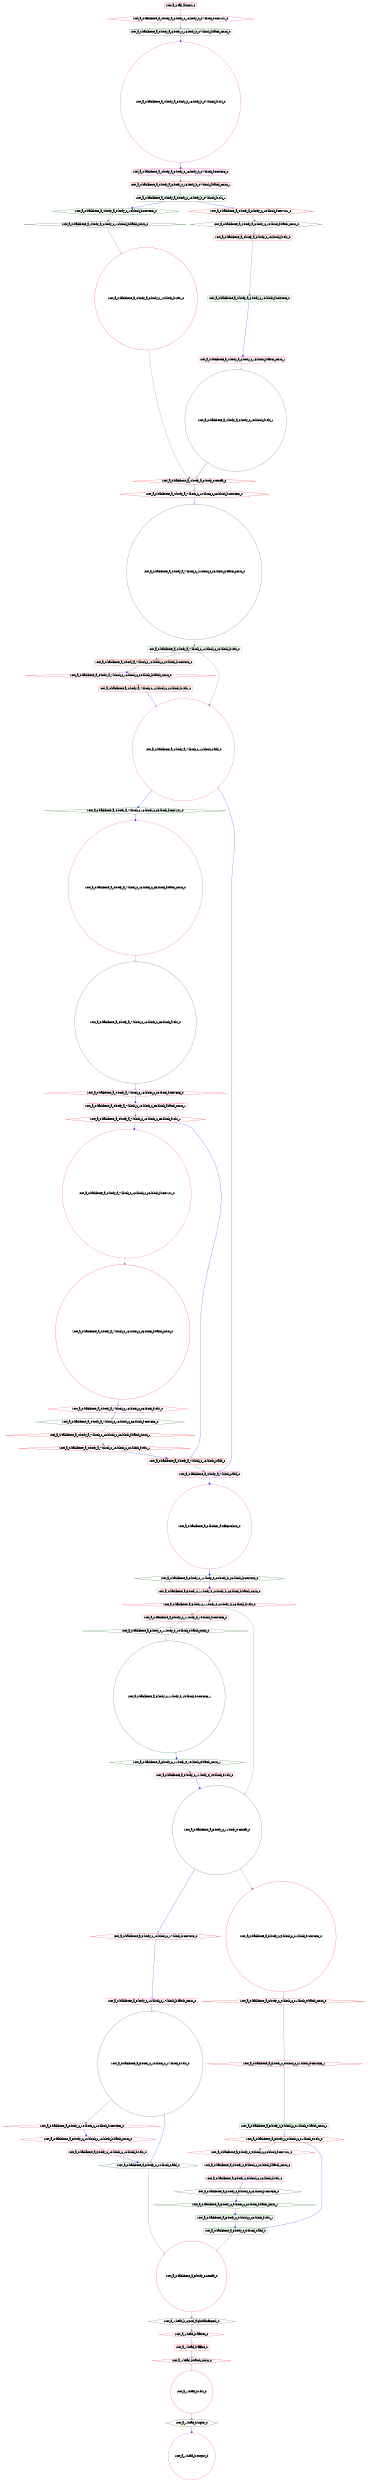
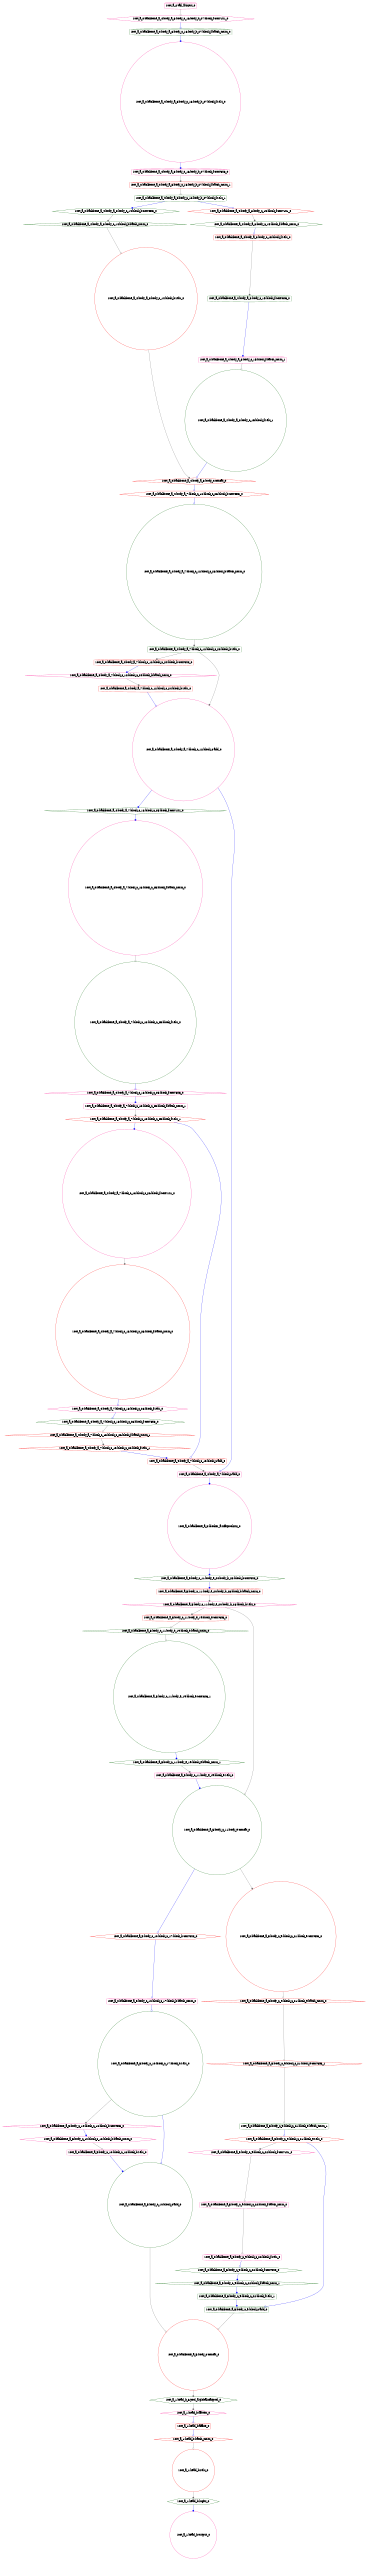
  digraph {
    node [color=darkgreen shape=cylinder]
    edge [arrowhead=dot color=blue]
    "root_a_2/tail_a/input_0" [color=deeppink]
    "root_a_0/backbone_a_4/body_a_8/body_c_16/body_b_27/block_f/conv1x1_0" [color=deeppink shape=hexagon]
    "root_a_0/backbone_a_4/body_a_8/body_c_16/body_b_27/block_f/batch_norm_0"
    "root_a_0/backbone_a_4/body_a_8/body_c_16/body_b_27/block_f/relu_0" [color=deeppink shape=circle]
    "root_a_0/backbone_a_4/body_a_8/body_c_16/body_b_27/block_f/conv3x3_0" [color=deeppink]
    "root_a_0/backbone_a_4/body_a_8/body_c_16/body_b_27/block_f/batch_norm_1" [color=red]
    "root_a_0/backbone_a_4/body_a_8/body_c_16/body_b_27/block_f/relu_1"
    "root_a_0/backbone_a_4/body_a_8/body_c_14/block_b/conv3x3_0" [shape=hexagon]
    "root_a_0/backbone_a_4/body_a_8/body_c_15/block_f/conv1x1_0" [color=red shape=hexagon]
    "root_a_0/backbone_a_4/body_a_8/body_c_14/block_b/batch_norm_0" [shape=diamond]
    "root_a_0/backbone_a_4/body_a_8/body_c_15/block_f/batch_norm_0" [shape=hexagon]
    "root_a_0/backbone_a_4/body_a_8/body_c_14/block_b/relu_0" [color=red shape=circle]
    "root_a_0/backbone_a_4/body_a_8/body_c/concat_0" [color=red shape=diamond]
    "root_a_0/backbone_a_4/body_a_7/block_c_12/block_c_23/block_b/conv3x3_0" [color=red shape=hexagon]
    "root_a_0/backbone_a_4/body_a_8/body_c_15/block_f/relu_0" [color=red]
    "root_a_0/backbone_a_4/body_a_8/body_c_15/block_f/conv3x3_0"
    "root_a_0/backbone_a_4/body_a_8/body_c_15/block_f/batch_norm_1" [color=deeppink]
    "root_a_0/backbone_a_4/body_a_8/body_c_15/block_f/relu_1" [shape=circle]
    "root_a_0/backbone_a_4/body_a_7/block_c_12/block_c_23/block_b/batch_norm_0" [shape=circle]
    "root_a_0/backbone_a_4/body_a_7/block_c_12/block_c_23/block_b/relu_0"
    "root_a_0/backbone_a_4/body_a_7/block_c_12/block_c_24/block_b/conv3x3_0" [color=red]
    "root_a_0/backbone_a_4/body_a_7/block_c_12/block_c/add_0" [color=deeppink shape=circle]
    "root_a_0/backbone_a_4/body_a_7/block_c_12/block_c_24/block_b/batch_norm_0" [color=deeppink shape=diamond]
    "root_a_0/backbone_a_4/body_a_7/block_c_13/block_c_25/block_f/conv1x1_0" [shape=diamond]
    "root_a_0/backbone_a_4/body_a_7/block_c/add_0" [color=deeppink]
    "root_a_0/backbone_a_4/body_a_7/block_c_12/block_c_24/block_b/relu_0" [color=red]
    "root_a_0/backbone_a_4/body_a_7/block_c_13/block_c_25/block_f/batch_norm_0" [color=deeppink shape=circle]
    "root_a_0/backbone_a_3/blocksr_a/maxpool2x2_0" [color=deeppink shape=circle]
    "root_a_0/backbone_a_4/body_a_7/block_c_13/block_c_25/block_f/relu_0" [shape=circle]
    "root_a_0/backbone_a_4/body_a_7/block_c_13/block_c_25/block_f/conv3x3_0" [color=deeppink shape=diamond]
    "root_a_0/backbone_a_4/body_a_7/block_c_13/block_c_25/block_f/batch_norm_1" [color=deeppink]
    "root_a_0/backbone_a_4/body_a_7/block_c_13/block_c_25/block_f/relu_1" [color=red shape=hexagon]
    "root_a_0/backbone_a_4/body_a_7/block_c_13/block_c_26/block_f/conv1x1_0" [color=deeppink shape=circle]
    "root_a_0/backbone_a_4/body_a_7/block_c_13/block_c/add_0" [color=red]
    "root_a_0/backbone_a_4/body_a_7/block_c_13/block_c_26/block_f/batch_norm_0" [color=red shape=circle]
    "root_a_0/backbone_a_4/body_a_7/block_c_13/block_c_26/block_f/relu_0" [color=deeppink shape=hexagon]
    "root_a_0/backbone_a_4/body_a_7/block_c_13/block_c_26/block_f/conv3x3_0" [shape=hexagon]
    "root_a_0/backbone_a_4/body_a_7/block_c_13/block_c_26/block_f/batch_norm_1" [color=red shape=diamond]
    "root_a_0/backbone_a_4/body_a_7/block_c_13/block_c_26/block_f/relu_1" [color=red shape=diamond]
    "root_a_0/backbone_a_5/body_c_11/body_e_20/body_b_28/block_b/conv3x3_0" [shape=hexagon]
    "root_a_0/backbone_a_5/body_c_11/body_e_20/body_b_28/block_b/batch_norm_0" [color=red]
    "root_a_0/backbone_a_5/body_c_11/body_e_20/body_b_28/block_b/relu_0" [color=deeppink shape=diamond]
    "root_a_0/backbone_a_5/body_c_11/body_e_19/block_e/conv3x3_0" [color=red]
    "root_a_0/backbone_a_5/body_c_11/body_e/concat_0" [shape=circle]
    "root_a_0/backbone_a_5/body_c_11/body_e_19/block_e/batch_norm_0" [shape=diamond]
    "root_a_0/backbone_a_5/body_c_10/block_c_17/block_b/conv3x3_0" [color=red shape=hexagon]
    "root_a_0/backbone_a_5/body_c_9/block_c_21/block_e/conv3x3_0" [color=red shape=circle]
    "root_a_0/backbone_a_5/body_c_11/body_e_19/block_e/conv3x3_1" [shape=circle]
    "root_a_0/backbone_a_5/body_c_11/body_e_19/block_e/batch_norm_1" [shape=hexagon]
    "root_a_0/backbone_a_5/body_c_11/body_e_19/block_e/relu_0" [color=deeppink]
    "root_a_0/backbone_a_5/body_c_10/block_c_17/block_b/batch_norm_0" [color=deeppink]
    "root_a_0/backbone_a_5/body_c_9/block_c_21/block_e/batch_norm_0" [color=red shape=diamond]
    "root_a_0/backbone_a_5/body_c_10/block_c_17/block_b/relu_0" [shape=circle]
    "root_a_0/backbone_a_5/body_c_10/block_c_18/block_b/conv3x3_0" [color=deeppink shape=diamond]
-   "root_a_0/backbone_a_5/body_c_10/block_c/add_0" [shape=hexagon]
+   "root_a_0/backbone_a_5/body_c_10/block_c/add_0" [shape=circle]
    "root_a_0/backbone_a_5/body_c_10/block_c_18/block_b/batch_norm_0" [color=deeppink shape=hexagon]
    "root_a_0/backbone_a_5/body_c/concat_0" [color=red shape=circle]
    "root_a_0/backbone_a_5/body_c_10/block_c_18/block_b/relu_0" [color=deeppink]
    "root_a_1/head_b_6/pool_a/globalmaxpool_0" [shape=hexagon]
    "root_a_0/backbone_a_5/body_c_9/block_c_21/block_e/conv3x3_1" [color=red shape=diamond]
    "root_a_0/backbone_a_5/body_c_9/block_c_21/block_e/batch_norm_1"
    "root_a_0/backbone_a_5/body_c_9/block_c_21/block_e/relu_0" [color=red shape=hexagon]
    "root_a_0/backbone_a_5/body_c_9/block_c_22/block_f/conv1x1_0" [color=deeppink shape=hexagon]
    "root_a_0/backbone_a_5/body_c_9/block_c/add_0"
    "root_a_0/backbone_a_5/body_c_9/block_c_22/block_f/batch_norm_0" [color=deeppink]
    "root_a_0/backbone_a_5/body_c_9/block_c_22/block_f/relu_0" [color=deeppink]
    "root_a_0/backbone_a_5/body_c_9/block_c_22/block_f/conv3x3_0" [shape=hexagon]
    "root_a_0/backbone_a_5/body_c_9/block_c_22/block_f/batch_norm_1" [shape=diamond]
    "root_a_0/backbone_a_5/body_c_9/block_c_22/block_f/relu_1"
    "root_a_1/head_b/flatten_0" [color=deeppink shape=diamond]
    "root_a_1/head_b/affine_0" [color=red]
    "root_a_1/head_b/batch_norm_0" [color=red shape=diamond]
    "root_a_1/head_b/relu_0" [color=red shape=circle]
    "root_a_1/head_b/logits_0" [shape=hexagon]
    "root_a_1/head_b/output_0" [color=deeppink shape=circle]
    "root_a_2/tail_a/input_0" -> "root_a_0/backbone_a_4/body_a_8/body_c_16/body_b_27/block_f/conv1x1_0" [arrowhead=odot color=gray40]
    "root_a_0/backbone_a_4/body_a_8/body_c_16/body_b_27/block_f/conv1x1_0" -> "root_a_0/backbone_a_4/body_a_8/body_c_16/body_b_27/block_f/batch_norm_0" [arrowhead=odot]
    "root_a_0/backbone_a_4/body_a_8/body_c_16/body_b_27/block_f/batch_norm_0" -> "root_a_0/backbone_a_4/body_a_8/body_c_16/body_b_27/block_f/relu_0"
    "root_a_0/backbone_a_4/body_a_8/body_c_16/body_b_27/block_f/relu_0" -> "root_a_0/backbone_a_4/body_a_8/body_c_16/body_b_27/block_f/conv3x3_0"
    "root_a_0/backbone_a_4/body_a_8/body_c_16/body_b_27/block_f/conv3x3_0" -> "root_a_0/backbone_a_4/body_a_8/body_c_16/body_b_27/block_f/batch_norm_1" [color=gray40]
    "root_a_0/backbone_a_4/body_a_8/body_c_16/body_b_27/block_f/batch_norm_1" -> "root_a_0/backbone_a_4/body_a_8/body_c_16/body_b_27/block_f/relu_1" [arrowhead=odot color=gray40]
    "root_a_0/backbone_a_4/body_a_8/body_c_16/body_b_27/block_f/relu_1" -> "root_a_0/backbone_a_4/body_a_8/body_c_14/block_b/conv3x3_0"
    "root_a_0/backbone_a_4/body_a_8/body_c_16/body_b_27/block_f/relu_1" -> "root_a_0/backbone_a_4/body_a_8/body_c_15/block_f/conv1x1_0" [arrowhead=odot]
    "root_a_0/backbone_a_4/body_a_8/body_c_14/block_b/conv3x3_0" -> "root_a_0/backbone_a_4/body_a_8/body_c_14/block_b/batch_norm_0" [color=gray40]
    "root_a_0/backbone_a_4/body_a_8/body_c_15/block_f/conv1x1_0" -> "root_a_0/backbone_a_4/body_a_8/body_c_15/block_f/batch_norm_0" [color=gray40]
    "root_a_0/backbone_a_4/body_a_8/body_c_14/block_b/batch_norm_0" -> "root_a_0/backbone_a_4/body_a_8/body_c_14/block_b/relu_0" [arrowhead=odot color=gray40]
    "root_a_0/backbone_a_4/body_a_8/body_c_15/block_f/batch_norm_0" -> "root_a_0/backbone_a_4/body_a_8/body_c_15/block_f/relu_0" [arrowhead=odot]
    "root_a_0/backbone_a_4/body_a_8/body_c_14/block_b/relu_0" -> "root_a_0/backbone_a_4/body_a_8/body_c/concat_0" [color=gray40]
    "root_a_0/backbone_a_4/body_a_8/body_c/concat_0" -> "root_a_0/backbone_a_4/body_a_7/block_c_12/block_c_23/block_b/conv3x3_0" [arrowhead=odot]
    "root_a_0/backbone_a_4/body_a_7/block_c_12/block_c_23/block_b/conv3x3_0" -> "root_a_0/backbone_a_4/body_a_7/block_c_12/block_c_23/block_b/batch_norm_0" [arrowhead=odot]
    "root_a_0/backbone_a_4/body_a_8/body_c_15/block_f/relu_0" -> "root_a_0/backbone_a_4/body_a_8/body_c_15/block_f/conv3x3_0" [color=gray40]
    "root_a_0/backbone_a_4/body_a_8/body_c_15/block_f/conv3x3_0" -> "root_a_0/backbone_a_4/body_a_8/body_c_15/block_f/batch_norm_1"
    "root_a_0/backbone_a_4/body_a_8/body_c_15/block_f/batch_norm_1" -> "root_a_0/backbone_a_4/body_a_8/body_c_15/block_f/relu_1" [arrowhead=odot color=gray40]
    "root_a_0/backbone_a_4/body_a_8/body_c_15/block_f/relu_1" -> "root_a_0/backbone_a_4/body_a_8/body_c/concat_0" [arrowhead=odot]
    "root_a_0/backbone_a_4/body_a_7/block_c_12/block_c_23/block_b/batch_norm_0" -> "root_a_0/backbone_a_4/body_a_7/block_c_12/block_c_23/block_b/relu_0" [color=gray40]
    "root_a_0/backbone_a_4/body_a_7/block_c_12/block_c_23/block_b/relu_0" -> "root_a_0/backbone_a_4/body_a_7/block_c_12/block_c_24/block_b/conv3x3_0" [color=gray40]
    "root_a_0/backbone_a_4/body_a_7/block_c_12/block_c_23/block_b/relu_0" -> "root_a_0/backbone_a_4/body_a_7/block_c_12/block_c/add_0" [color=gray40]
    "root_a_0/backbone_a_4/body_a_7/block_c_12/block_c_24/block_b/conv3x3_0" -> "root_a_0/backbone_a_4/body_a_7/block_c_12/block_c_24/block_b/batch_norm_0"
    "root_a_0/backbone_a_4/body_a_7/block_c_12/block_c/add_0" -> "root_a_0/backbone_a_4/body_a_7/block_c_13/block_c_25/block_f/conv1x1_0"
    "root_a_0/backbone_a_4/body_a_7/block_c_12/block_c/add_0" -> "root_a_0/backbone_a_4/body_a_7/block_c/add_0" [arrowhead=odot]
    "root_a_0/backbone_a_4/body_a_7/block_c_12/block_c_24/block_b/batch_norm_0" -> "root_a_0/backbone_a_4/body_a_7/block_c_12/block_c_24/block_b/relu_0" [color=gray40]
    "root_a_0/backbone_a_4/body_a_7/block_c_13/block_c_25/block_f/conv1x1_0" -> "root_a_0/backbone_a_4/body_a_7/block_c_13/block_c_25/block_f/batch_norm_0"
    "root_a_0/backbone_a_4/body_a_7/block_c/add_0" -> "root_a_0/backbone_a_3/blocksr_a/maxpool2x2_0"
    "root_a_0/backbone_a_4/body_a_7/block_c_12/block_c_24/block_b/relu_0" -> "root_a_0/backbone_a_4/body_a_7/block_c_12/block_c/add_0" [arrowhead=odot]
    "root_a_0/backbone_a_4/body_a_7/block_c_13/block_c_25/block_f/batch_norm_0" -> "root_a_0/backbone_a_4/body_a_7/block_c_13/block_c_25/block_f/relu_0" [arrowhead=odot color=gray40]
    "root_a_0/backbone_a_3/blocksr_a/maxpool2x2_0" -> "root_a_0/backbone_a_5/body_c_11/body_e_20/body_b_28/block_b/conv3x3_0"
    "root_a_0/backbone_a_4/body_a_7/block_c_13/block_c_25/block_f/relu_0" -> "root_a_0/backbone_a_4/body_a_7/block_c_13/block_c_25/block_f/conv3x3_0" [arrowhead=odot]
    "root_a_0/backbone_a_4/body_a_7/block_c_13/block_c_25/block_f/conv3x3_0" -> "root_a_0/backbone_a_4/body_a_7/block_c_13/block_c_25/block_f/batch_norm_1"
    "root_a_0/backbone_a_4/body_a_7/block_c_13/block_c_25/block_f/batch_norm_1" -> "root_a_0/backbone_a_4/body_a_7/block_c_13/block_c_25/block_f/relu_1" [color=gray40]
    "root_a_0/backbone_a_4/body_a_7/block_c_13/block_c_25/block_f/relu_1" -> "root_a_0/backbone_a_4/body_a_7/block_c_13/block_c_26/block_f/conv1x1_0"
    "root_a_0/backbone_a_4/body_a_7/block_c_13/block_c_25/block_f/relu_1" -> "root_a_0/backbone_a_4/body_a_7/block_c_13/block_c/add_0" [arrowhead=odot]
    "root_a_0/backbone_a_4/body_a_7/block_c_13/block_c_26/block_f/conv1x1_0" -> "root_a_0/backbone_a_4/body_a_7/block_c_13/block_c_26/block_f/batch_norm_0" [color=gray40]
    "root_a_0/backbone_a_4/body_a_7/block_c_13/block_c/add_0" -> "root_a_0/backbone_a_4/body_a_7/block_c/add_0" [color=gray40]
    "root_a_0/backbone_a_4/body_a_7/block_c_13/block_c_26/block_f/batch_norm_0" -> "root_a_0/backbone_a_4/body_a_7/block_c_13/block_c_26/block_f/relu_0" [arrowhead=odot]
    "root_a_0/backbone_a_4/body_a_7/block_c_13/block_c_26/block_f/relu_0" -> "root_a_0/backbone_a_4/body_a_7/block_c_13/block_c_26/block_f/conv3x3_0" [arrowhead=odot]
    "root_a_0/backbone_a_4/body_a_7/block_c_13/block_c_26/block_f/conv3x3_0" -> "root_a_0/backbone_a_4/body_a_7/block_c_13/block_c_26/block_f/batch_norm_1" [arrowhead=odot color=gray40]
    "root_a_0/backbone_a_4/body_a_7/block_c_13/block_c_26/block_f/batch_norm_1" -> "root_a_0/backbone_a_4/body_a_7/block_c_13/block_c_26/block_f/relu_1" [color=gray40]
    "root_a_0/backbone_a_4/body_a_7/block_c_13/block_c_26/block_f/relu_1" -> "root_a_0/backbone_a_4/body_a_7/block_c_13/block_c/add_0"
    "root_a_0/backbone_a_5/body_c_11/body_e_20/body_b_28/block_b/conv3x3_0" -> "root_a_0/backbone_a_5/body_c_11/body_e_20/body_b_28/block_b/batch_norm_0"
    "root_a_0/backbone_a_5/body_c_11/body_e_20/body_b_28/block_b/batch_norm_0" -> "root_a_0/backbone_a_5/body_c_11/body_e_20/body_b_28/block_b/relu_0" [color=gray40]
    "root_a_0/backbone_a_5/body_c_11/body_e_20/body_b_28/block_b/relu_0" -> "root_a_0/backbone_a_5/body_c_11/body_e_19/block_e/conv3x3_0" [color=gray40]
    "root_a_0/backbone_a_5/body_c_11/body_e_20/body_b_28/block_b/relu_0" -> "root_a_0/backbone_a_5/body_c_11/body_e/concat_0" [arrowhead=odot color=gray40]
    "root_a_0/backbone_a_5/body_c_11/body_e_19/block_e/conv3x3_0" -> "root_a_0/backbone_a_5/body_c_11/body_e_19/block_e/batch_norm_0" [arrowhead=odot color=gray40]
    "root_a_0/backbone_a_5/body_c_11/body_e/concat_0" -> "root_a_0/backbone_a_5/body_c_10/block_c_17/block_b/conv3x3_0" [arrowhead=odot]
    "root_a_0/backbone_a_5/body_c_11/body_e/concat_0" -> "root_a_0/backbone_a_5/body_c_9/block_c_21/block_e/conv3x3_0" [color=gray40]
    "root_a_0/backbone_a_5/body_c_11/body_e_19/block_e/batch_norm_0" -> "root_a_0/backbone_a_5/body_c_11/body_e_19/block_e/conv3x3_1" [arrowhead=odot color=gray40]
    "root_a_0/backbone_a_5/body_c_10/block_c_17/block_b/conv3x3_0" -> "root_a_0/backbone_a_5/body_c_10/block_c_17/block_b/batch_norm_0" [arrowhead=odot]
    "root_a_0/backbone_a_5/body_c_9/block_c_21/block_e/conv3x3_0" -> "root_a_0/backbone_a_5/body_c_9/block_c_21/block_e/batch_norm_0" [arrowhead=odot color=gray40]
    "root_a_0/backbone_a_5/body_c_11/body_e_19/block_e/conv3x3_1" -> "root_a_0/backbone_a_5/body_c_11/body_e_19/block_e/batch_norm_1"
    "root_a_0/backbone_a_5/body_c_11/body_e_19/block_e/batch_norm_1" -> "root_a_0/backbone_a_5/body_c_11/body_e_19/block_e/relu_0" [color=gray40]
    "root_a_0/backbone_a_5/body_c_11/body_e_19/block_e/relu_0" -> "root_a_0/backbone_a_5/body_c_11/body_e/concat_0"
    "root_a_0/backbone_a_5/body_c_10/block_c_17/block_b/batch_norm_0" -> "root_a_0/backbone_a_5/body_c_10/block_c_17/block_b/relu_0" [arrowhead=odot]
    "root_a_0/backbone_a_5/body_c_9/block_c_21/block_e/batch_norm_0" -> "root_a_0/backbone_a_5/body_c_9/block_c_21/block_e/conv3x3_1" [arrowhead=odot color=gray40]
    "root_a_0/backbone_a_5/body_c_10/block_c_17/block_b/relu_0" -> "root_a_0/backbone_a_5/body_c_10/block_c_18/block_b/conv3x3_0" [color=gray40]
    "root_a_0/backbone_a_5/body_c_10/block_c_17/block_b/relu_0" -> "root_a_0/backbone_a_5/body_c_10/block_c/add_0" [arrowhead=odot]
    "root_a_0/backbone_a_5/body_c_10/block_c_18/block_b/conv3x3_0" -> "root_a_0/backbone_a_5/body_c_10/block_c_18/block_b/batch_norm_0"
    "root_a_0/backbone_a_5/body_c_10/block_c/add_0" -> "root_a_0/backbone_a_5/body_c/concat_0" [arrowhead=odot color=gray40]
    "root_a_0/backbone_a_5/body_c_10/block_c_18/block_b/batch_norm_0" -> "root_a_0/backbone_a_5/body_c_10/block_c_18/block_b/relu_0" [arrowhead=odot color=gray40]
    "root_a_0/backbone_a_5/body_c/concat_0" -> "root_a_1/head_b_6/pool_a/globalmaxpool_0" [color=gray40]
    "root_a_0/backbone_a_5/body_c_10/block_c_18/block_b/relu_0" -> "root_a_0/backbone_a_5/body_c_10/block_c/add_0"
    "root_a_1/head_b_6/pool_a/globalmaxpool_0" -> "root_a_1/head_b/flatten_0" [color=gray40]
    "root_a_0/backbone_a_5/body_c_9/block_c_21/block_e/conv3x3_1" -> "root_a_0/backbone_a_5/body_c_9/block_c_21/block_e/batch_norm_1" [arrowhead=odot color=gray40]
    "root_a_0/backbone_a_5/body_c_9/block_c_21/block_e/batch_norm_1" -> "root_a_0/backbone_a_5/body_c_9/block_c_21/block_e/relu_0" [arrowhead=odot]
    "root_a_0/backbone_a_5/body_c_9/block_c_21/block_e/relu_0" -> "root_a_0/backbone_a_5/body_c_9/block_c_22/block_f/conv1x1_0" [color=gray40]
    "root_a_0/backbone_a_5/body_c_9/block_c_21/block_e/relu_0" -> "root_a_0/backbone_a_5/body_c_9/block_c/add_0" [arrowhead=odot]
    "root_a_0/backbone_a_5/body_c_9/block_c_22/block_f/conv1x1_0" -> "root_a_0/backbone_a_5/body_c_9/block_c_22/block_f/batch_norm_0" [arrowhead=odot color=gray40]
    "root_a_0/backbone_a_5/body_c_9/block_c/add_0" -> "root_a_0/backbone_a_5/body_c/concat_0" [arrowhead=odot color=gray40]
    "root_a_0/backbone_a_5/body_c_9/block_c_22/block_f/batch_norm_0" -> "root_a_0/backbone_a_5/body_c_9/block_c_22/block_f/relu_0" [arrowhead=odot color=gray40]
    "root_a_0/backbone_a_5/body_c_9/block_c_22/block_f/relu_0" -> "root_a_0/backbone_a_5/body_c_9/block_c_22/block_f/conv3x3_0" [arrowhead=odot]
    "root_a_0/backbone_a_5/body_c_9/block_c_22/block_f/conv3x3_0" -> "root_a_0/backbone_a_5/body_c_9/block_c_22/block_f/batch_norm_1"
    "root_a_0/backbone_a_5/body_c_9/block_c_22/block_f/batch_norm_1" -> "root_a_0/backbone_a_5/body_c_9/block_c_22/block_f/relu_1"
    "root_a_0/backbone_a_5/body_c_9/block_c_22/block_f/relu_1" -> "root_a_0/backbone_a_5/body_c_9/block_c/add_0"
    "root_a_1/head_b/flatten_0" -> "root_a_1/head_b/affine_0" [arrowhead=odot]
    "root_a_1/head_b/affine_0" -> "root_a_1/head_b/batch_norm_0" [arrowhead=odot]
    "root_a_1/head_b/batch_norm_0" -> "root_a_1/head_b/relu_0" [arrowhead=odot color=gray40]
    "root_a_1/head_b/relu_0" -> "root_a_1/head_b/logits_0" [color=gray40]
    "root_a_1/head_b/logits_0" -> "root_a_1/head_b/output_0"
  }
